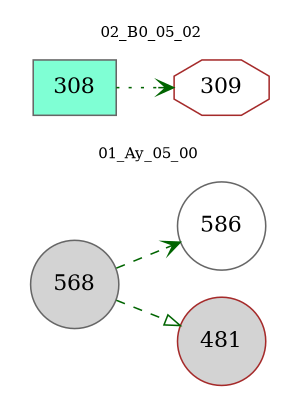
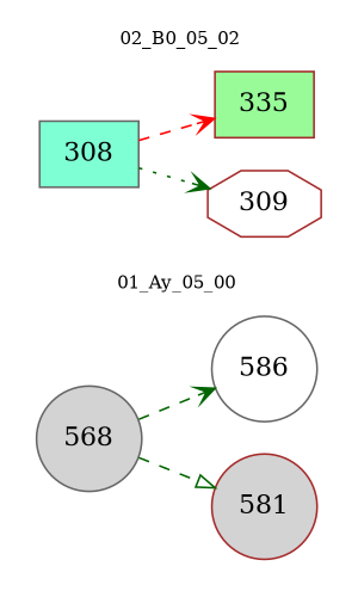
  digraph {
    rankdir=LR
    node [color=gray40 fillcolor=lightgrey shape=circle style=filled]
    edge [arrowhead=vee color=darkgreen style=dashed]
    n1 [label=568]
-   n2 [color=brown label=481]
+   n2 [color=brown label=581]
    n3 [fillcolor=white label=586]
    n4 [fillcolor=aquamarine label=308 shape=box]
    n5 [color=brown fillcolor=white label=309 shape=octagon]
+   n6 [color=brown fillcolor=palegreen label=335 shape=box]
    subgraph cluster_1 {
      color=white
      fontsize=10
      label="01_Ay_05_00"
      n1
      n2
      n3
    }
    subgraph cluster_2 {
      color=white
      fontsize=10
      label="02_B0_05_02"
      n4
      n5
+     n6
    }
    n1 -> n2 [arrowhead=onormal]
    n1 -> n3
    n4 -> n5 [style=dotted]
+   n4 -> n6 [color=red]
  }
